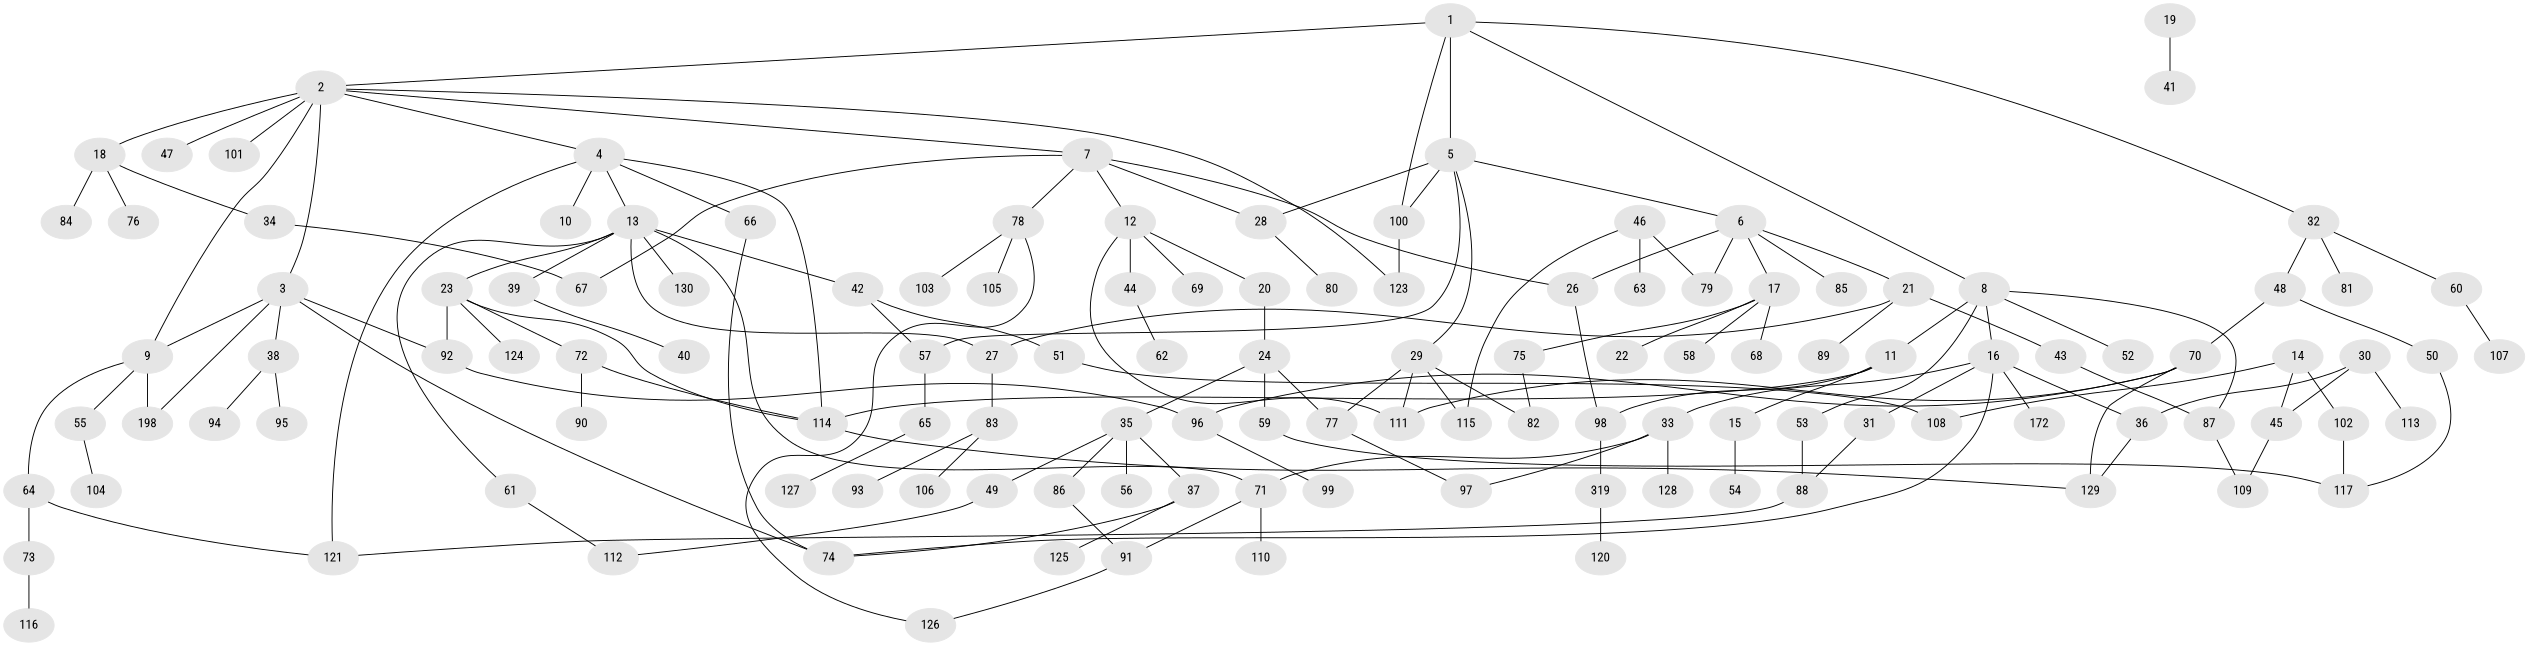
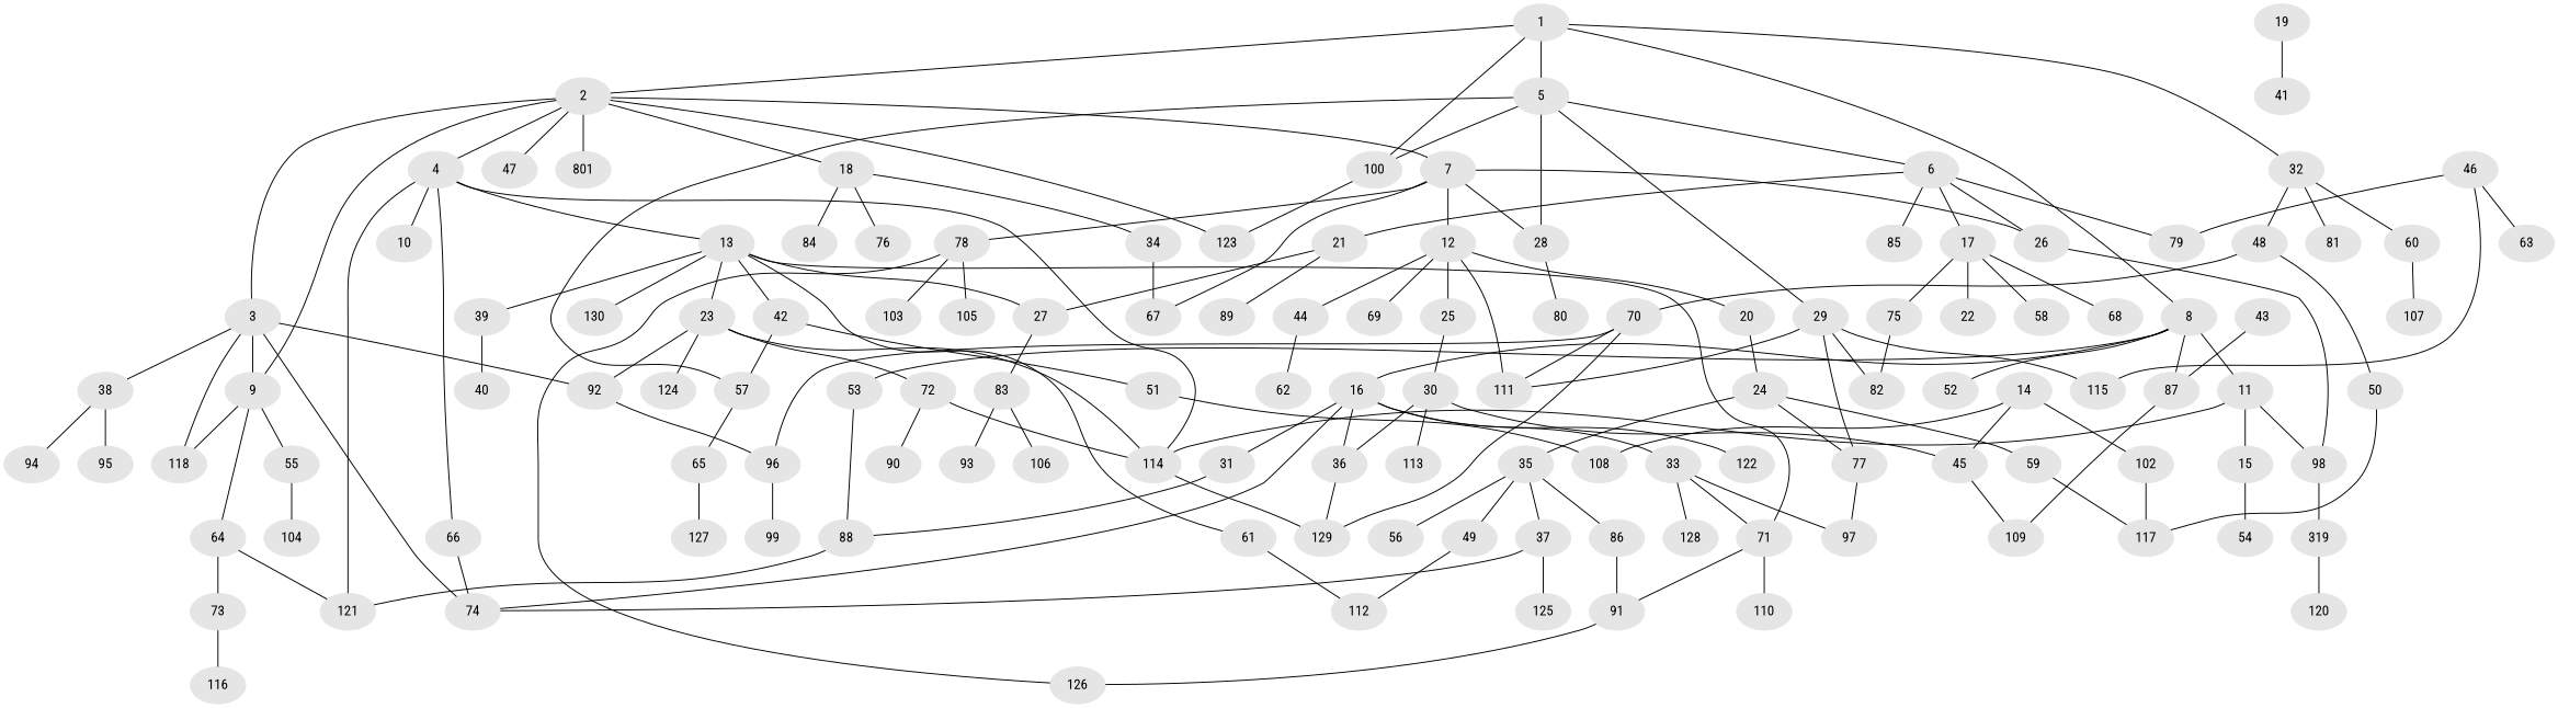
  graph {
    fontname="Roboto Condensed"
    node [color=gray90 fontname="Roboto Condensed" style=filled]
    edge [fontname="Roboto Condensed"]
    1
    2
    5
    8
    32
    100
    3
    4
    7
    9
    18
    47
-   101
+   101 [label=801]
    123
    6
    28
    29
    57
    11
    16
    52
    53
    87
    48
    60
    81
    38
    74
    92
-   118 [label=198]
+   118
    10
    13
    66
    114
    121
    26
    12
    67
    78
    55
    64
    34
    76
    84
    94
    95
    96
    23
    39
    42
    61
    71
    130
    27
    129
    17
    21
    79
    85
    80
    111
    77
    82
    115
    65
    22
    58
    68
    75
    43
    89
    98
    20
+   25
    44
    69
    103
    105
    126
    15
    31
    33
    36
-   122 [label=172]
+   122
    19
    41
    88
    109
    14
    45
    102
    108
    104
    73
    54
    n96 [label=319]
    24
    30
    62
    72
    124
    40
    51
    46
    63
    112
    91
    110
    117
    97
    128
    35
    59
    83
    90
    37
    49
    56
    86
    113
    93
    106
    50
    70
    107
    125
    127
    116
    99
    120
    1 -- 2
    1 -- 5
    1 -- 8
    1 -- 32
    1 -- 100
    2 -- 3
    2 -- 4
    2 -- 7
    2 -- 9
    2 -- 18
    2 -- 47
    2 -- 101
    2 -- 123
    5 -- 100
    5 -- 6
    5 -- 28
    5 -- 29
    5 -- 57
    8 -- 11
    8 -- 16
    8 -- 52
    8 -- 53
    8 -- 87
    32 -- 48
    32 -- 60
    32 -- 81
    100 -- 123
    3 -- 9
    3 -- 38
    3 -- 74
    3 -- 92
    3 -- 118
    4 -- 10
    4 -- 13
    4 -- 66
    4 -- 114
    4 -- 121
    7 -- 28
    7 -- 26
    7 -- 12
    7 -- 67
    7 -- 78
    9 -- 118
    9 -- 55
    9 -- 64
    18 -- 34
    18 -- 76
    18 -- 84
    6 -- 26
    6 -- 17
    6 -- 21
    6 -- 79
    6 -- 85
    28 -- 80
    29 -- 111
    29 -- 77
    29 -- 82
    29 -- 115
    57 -- 65
    11 -- 114
    11 -- 98
    11 -- 15
    16 -- 74
    16 -- 31
    16 -- 33
    16 -- 36
    16 -- 122
    53 -- 88
    87 -- 109
    48 -- 50
    48 -- 70
    60 -- 107
    38 -- 94
    38 -- 95
    92 -- 96
    13 -- 23
    13 -- 39
    13 -- 42
    13 -- 61
    13 -- 71
    13 -- 130
    13 -- 27
    66 -- 74
    114 -- 129
    26 -- 98
    12 -- 111
    12 -- 20
+   12 -- 25
    12 -- 44
    12 -- 69
    78 -- 103
    78 -- 105
    78 -- 126
    55 -- 104
    64 -- 121
    64 -- 73
    34 -- 67
    96 -- 99
    23 -- 92
    23 -- 114
    23 -- 72
    23 -- 124
    39 -- 40
    42 -- 57
    42 -- 51
    61 -- 112
    71 -- 91
    71 -- 110
    27 -- 83
    17 -- 22
    17 -- 58
    17 -- 68
    17 -- 75
    21 -- 27
-   21 -- 43
    21 -- 89
    77 -- 97
    65 -- 127
    75 -- 82
    43 -- 87
    98 -- n96
    20 -- 24
+   25 -- 30
    44 -- 62
    15 -- 54
    31 -- 88
    33 -- 71
    33 -- 97
    33 -- 128
    36 -- 129
    19 -- 41
    88 -- 121
    14 -- 45
    14 -- 102
    14 -- 108
    45 -- 109
    102 -- 117
    73 -- 116
    n96 -- 120
    24 -- 77
    24 -- 35
    24 -- 59
    30 -- 36
    30 -- 45
    30 -- 113
    72 -- 114
    72 -- 90
    51 -- 108
    46 -- 79
    46 -- 115
    46 -- 63
    91 -- 126
    35 -- 37
    35 -- 49
    35 -- 56
    35 -- 86
    59 -- 117
    83 -- 93
    83 -- 106
    37 -- 74
    37 -- 125
    49 -- 112
    86 -- 91
    50 -- 117
    70 -- 96
    70 -- 129
    70 -- 111
  }
